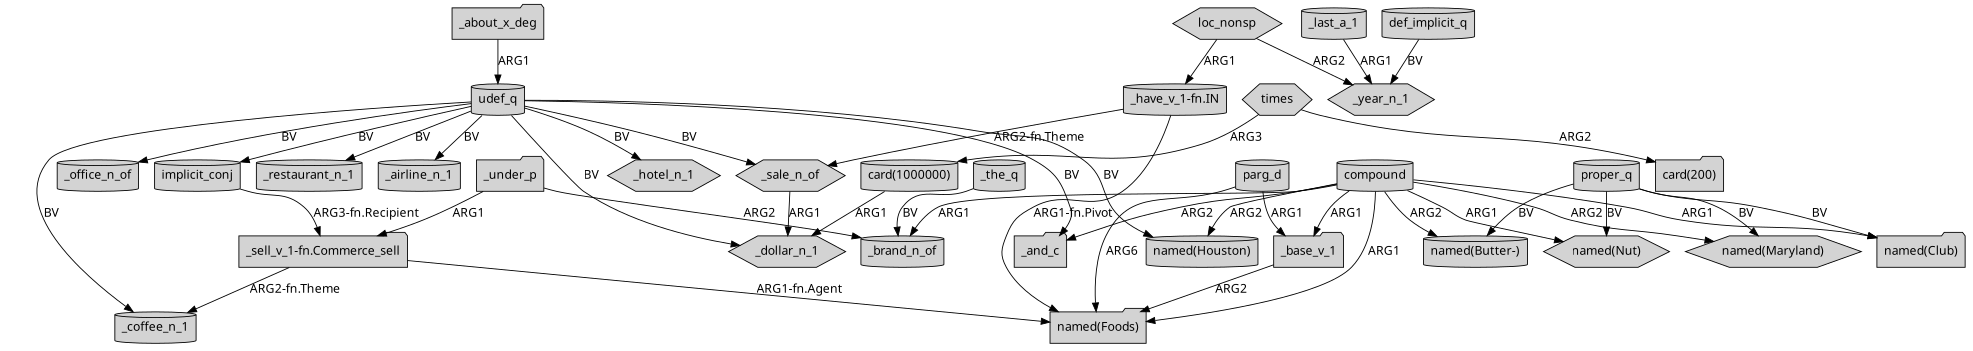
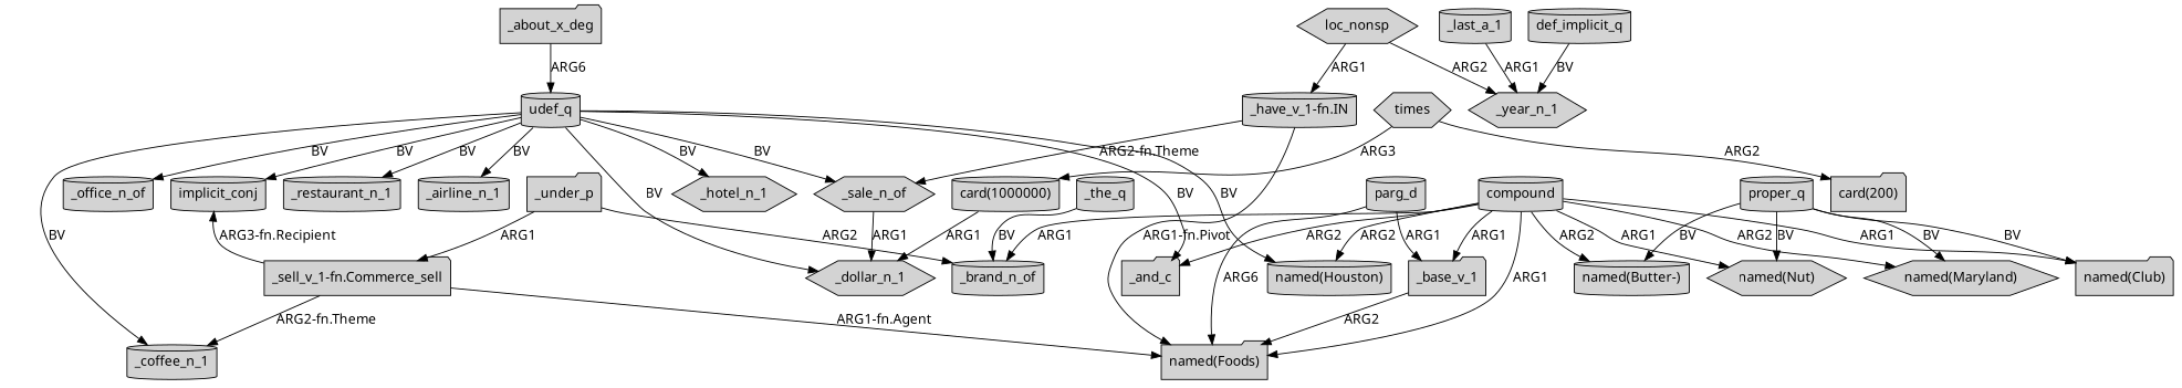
  digraph {
    fontname="Noto Sans"
    node [fontname="Noto Sans" shape=cylinder style=filled]
    edge [fontname="Noto Sans"]
    udef_q
    _office_n_of
    _dollar_n_1 [shape=hexagon]
    implicit_conj
    _sale_n_of [shape=hexagon]
    "named(Houston)"
    _and_c [shape=folder]
    _coffee_n_1
    _restaurant_n_1
    _airline_n_1
    _hotel_n_1 [shape=hexagon]
    "card(1000000)"
    "_sell_v_1-fn.Commerce_sell" [shape=folder]
    "named(Foods)" [shape=folder]
    _under_p [shape=folder]
    _brand_n_of
    parg_d
    _base_v_1 [shape=folder]
    _year_n_1 [shape=hexagon]
    def_implicit_q
    compound
    "named(Maryland)" [shape=hexagon]
    "named(Club)" [shape=folder]
    "named(Butter-)"
    "named(Nut)" [shape=hexagon]
    _the_q
    proper_q
    "_have_v_1-fn.IN"
    _about_x_deg [shape=folder]
    times [shape=hexagon]
    "card(200)" [shape=folder]
    loc_nonsp [shape=hexagon]
    _last_a_1
    udef_q -> _office_n_of [label=BV]
    udef_q -> _dollar_n_1 [label=BV]
    udef_q -> implicit_conj [label=BV]
    udef_q -> _sale_n_of [label=BV]
    udef_q -> "named(Houston)" [label=BV]
    udef_q -> _and_c [label=BV]
    udef_q -> _coffee_n_1 [label=BV]
    udef_q -> _restaurant_n_1 [label=BV]
    udef_q -> _airline_n_1 [label=BV]
    udef_q -> _hotel_n_1 [label=BV]
    _sale_n_of -> _dollar_n_1 [label=ARG1]
    "card(1000000)" -> _dollar_n_1 [label=ARG1]
-   implicit_conj -> "_sell_v_1-fn.Commerce_sell" [label="ARG3-fn.Recipient"]
+   "_sell_v_1-fn.Commerce_sell" -> implicit_conj [label="ARG3-fn.Recipient"]
    "_sell_v_1-fn.Commerce_sell" -> _coffee_n_1 [label="ARG2-fn.Theme"]
    "_sell_v_1-fn.Commerce_sell" -> "named(Foods)" [label="ARG1-fn.Agent"]
    _under_p -> "_sell_v_1-fn.Commerce_sell" [label=ARG1]
    _under_p -> _brand_n_of [label=ARG2]
    parg_d -> "named(Foods)" [label=ARG6]
    parg_d -> _base_v_1 [label=ARG1]
    _base_v_1 -> "named(Foods)" [label=ARG2]
    def_implicit_q -> _year_n_1 [label=BV]
    compound -> "named(Houston)" [label=ARG2]
    compound -> _and_c [label=ARG2]
    compound -> "named(Foods)" [label=ARG1]
    compound -> _brand_n_of [label=ARG1]
    compound -> _base_v_1 [label=ARG1]
    compound -> "named(Maryland)" [label=ARG2]
    compound -> "named(Club)" [label=ARG1]
    compound -> "named(Butter-)" [label=ARG2]
    compound -> "named(Nut)" [label=ARG1]
    _the_q -> _brand_n_of [label=BV]
    proper_q -> "named(Maryland)" [label=BV]
    proper_q -> "named(Club)" [label=BV]
    proper_q -> "named(Butter-)" [label=BV]
    proper_q -> "named(Nut)" [label=BV]
    "_have_v_1-fn.IN" -> _sale_n_of [label="ARG2-fn.Theme"]
    "_have_v_1-fn.IN" -> "named(Foods)" [label="ARG1-fn.Pivot"]
-   _about_x_deg -> udef_q [label=ARG1]
+   _about_x_deg -> udef_q [label=ARG6]
    times -> "card(1000000)" [label=ARG3]
    times -> "card(200)" [label=ARG2]
    loc_nonsp -> _year_n_1 [label=ARG2]
    loc_nonsp -> "_have_v_1-fn.IN" [label=ARG1]
    _last_a_1 -> _year_n_1 [label=ARG1]
  }
